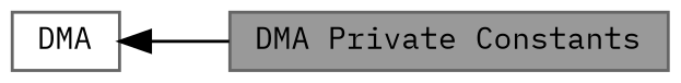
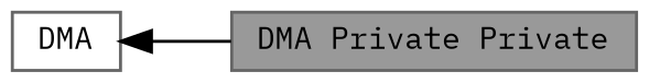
  digraph {
    rankdir=LR
    fontname="IBM Plex Mono"
    node [fontname="IBM Plex Mono" fontsize=10 shape=box style=filled]
    n1 [color=grey40 fillcolor=white height=0.2 label=DMA width=0.4]
-   n2 [color=gray40 fillcolor=grey60 fontcolor=black height=0.2 label="DMA Private Constants" width=0.4]
+   n2 [color=gray40 fillcolor=grey60 fontcolor=black height=0.2 label="DMA Private Private" width=0.4]
    n1 -> n2 [dir=back fontname="IBM Plex Mono" fontsize=10 labelfontname=Helvetica labelfontsize=10 shape=plaintext style=solid]
  }
